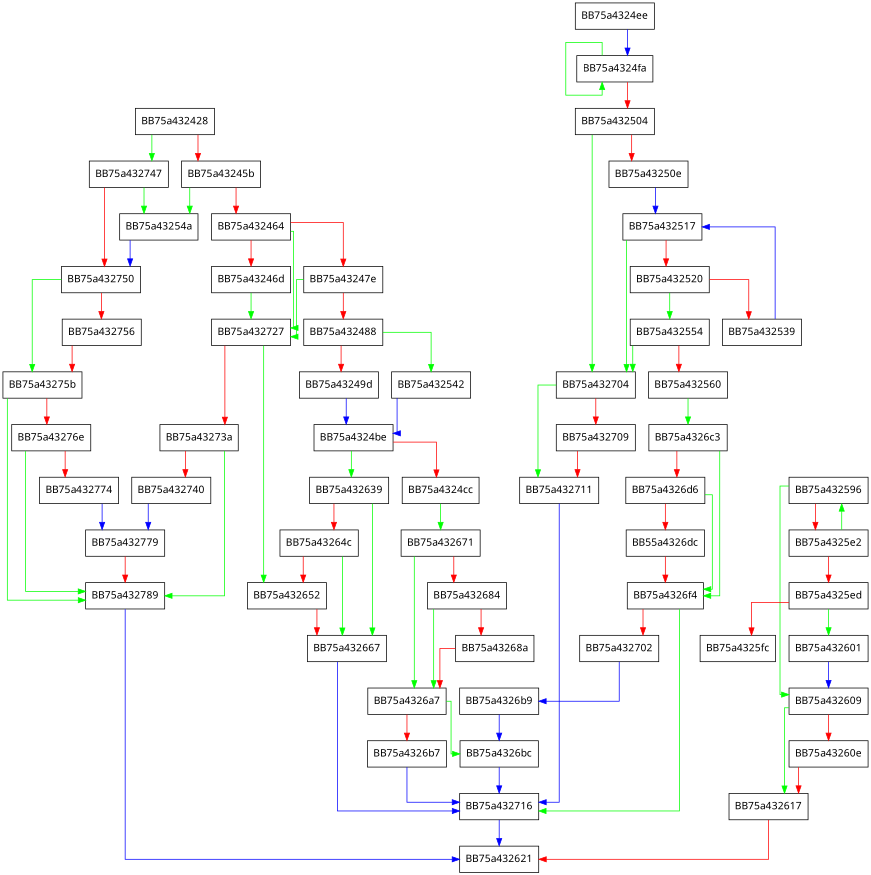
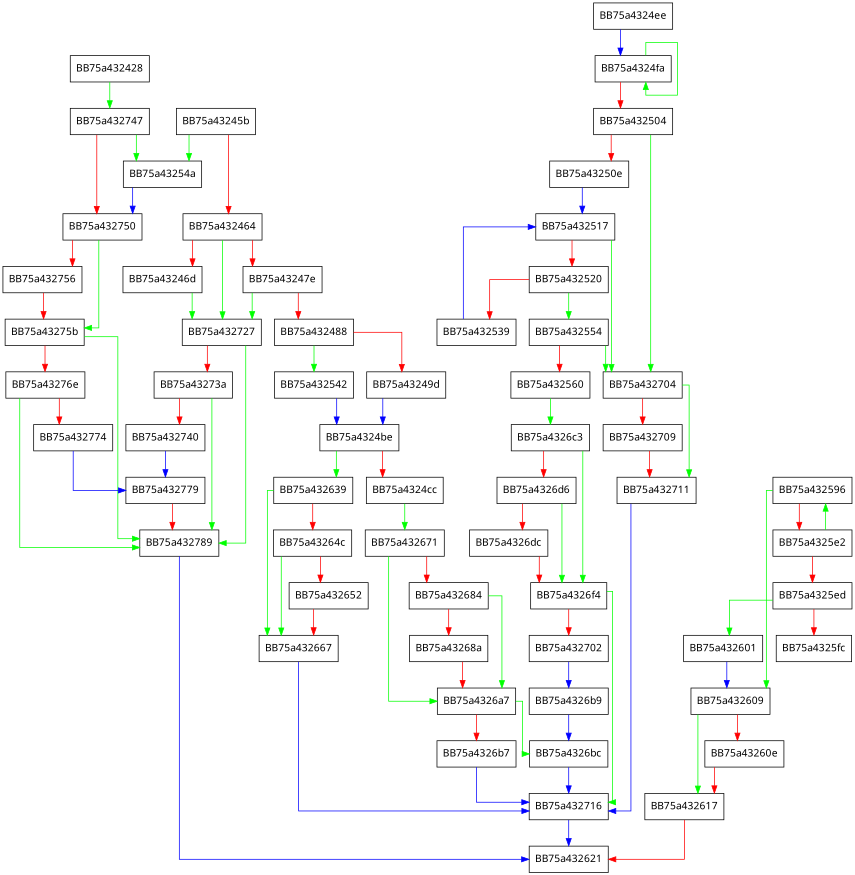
  digraph {
    fontname="Noto Sans"
    splines=ortho
    node [fontname="Noto Sans" shape=box]
    edge [color=red fontname="Noto Sans"]
    BB75a432428
    BB75a432747
    BB75a43245b
    BB75a43254a
    BB75a432750
    BB75a432464
    BB75a43275b
    BB75a432756
    BB75a432727
    BB75a43246d
    BB75a43247e
    BB75a432789
    BB75a43273a
    BB75a432621
    BB75a432740
    BB75a432488
    BB75a432542
    BB75a43249d
    BB75a4324be
    BB75a432639
    BB75a4324cc
    BB75a432667
    BB75a43264c
    BB75a432671
    BB75a432716
    BB75a432652
    BB75a4326a7
    BB75a432684
    BB75a4324ee
    BB75a4324fa
    BB75a4326bc
    BB75a4326b7
    BB75a43268a
    BB75a432504
    BB75a432704
    BB75a43250e
    BB75a432711
    BB75a432709
    BB75a432517
    BB75a432520
    BB75a432554
    BB75a432539
    BB75a432560
    BB75a4326c3
    BB75a43276e
    BB75a4326f4
    BB75a4326d6
    BB75a432702
-   BB75a4326dc [label=BB55a4326dc]
+   BB75a4326dc
    BB75a432596
    BB75a432609
    BB75a4325e2
    BB75a432617
    BB75a43260e
    BB75a4325ed
    BB75a432601
    BB75a4325fc
    BB75a4326b9
    BB75a432779
    BB75a432774
    BB75a432428 -> BB75a432747 [color=green]
-   BB75a432428 -> BB75a43245b
    BB75a432747 -> BB75a43254a [color=green]
    BB75a432747 -> BB75a432750
    BB75a43245b -> BB75a43254a [color=green]
    BB75a43245b -> BB75a432464
    BB75a43254a -> BB75a432750 [color=blue]
    BB75a432750 -> BB75a43275b [color=green]
    BB75a432750 -> BB75a432756
    BB75a432464 -> BB75a432727 [color=green]
    BB75a432464 -> BB75a43246d
    BB75a432464 -> BB75a43247e
    BB75a43275b -> BB75a432789 [color=green]
    BB75a43275b -> BB75a43276e
    BB75a432756 -> BB75a43275b
-   BB75a432727 -> BB75a432652 [color=green]
+   BB75a432727 -> BB75a432789 [color=green]
    BB75a432727 -> BB75a43273a
    BB75a43246d -> BB75a432727 [color=green]
    BB75a43247e -> BB75a432727 [color=green]
    BB75a43247e -> BB75a432488
    BB75a432789 -> BB75a432621 [color=blue]
    BB75a43273a -> BB75a432789 [color=green]
    BB75a43273a -> BB75a432740
    BB75a432740 -> BB75a432779 [color=blue]
    BB75a432488 -> BB75a432542 [color=green]
    BB75a432488 -> BB75a43249d
    BB75a432542 -> BB75a4324be [color=blue]
    BB75a43249d -> BB75a4324be [color=blue]
    BB75a4324be -> BB75a432639 [color=green]
    BB75a4324be -> BB75a4324cc
    BB75a432639 -> BB75a432667 [color=green]
    BB75a432639 -> BB75a43264c
    BB75a4324cc -> BB75a432671 [color=green]
    BB75a432667 -> BB75a432716 [color=blue]
    BB75a43264c -> BB75a432667 [color=green]
    BB75a43264c -> BB75a432652
    BB75a432671 -> BB75a4326a7 [color=green]
    BB75a432671 -> BB75a432684
    BB75a432716 -> BB75a432621 [color=blue]
    BB75a432652 -> BB75a432667
    BB75a4326a7 -> BB75a4326bc [color=green]
    BB75a4326a7 -> BB75a4326b7
    BB75a432684 -> BB75a4326a7 [color=green]
    BB75a432684 -> BB75a43268a
    BB75a4324ee -> BB75a4324fa [color=blue]
    BB75a4324fa -> BB75a4324fa [color=green]
    BB75a4324fa -> BB75a432504
    BB75a4326bc -> BB75a432716 [color=blue]
    BB75a4326b7 -> BB75a432716 [color=blue]
    BB75a43268a -> BB75a4326a7
    BB75a432504 -> BB75a432704 [color=green]
    BB75a432504 -> BB75a43250e
    BB75a432704 -> BB75a432711 [color=green]
    BB75a432704 -> BB75a432709
    BB75a43250e -> BB75a432517 [color=blue]
    BB75a432711 -> BB75a432716 [color=blue]
    BB75a432709 -> BB75a432711
    BB75a432517 -> BB75a432704 [color=green]
    BB75a432517 -> BB75a432520
    BB75a432520 -> BB75a432554 [color=green]
    BB75a432520 -> BB75a432539
    BB75a432554 -> BB75a432704 [color=green]
    BB75a432554 -> BB75a432560
    BB75a432539 -> BB75a432517 [color=blue]
    BB75a432560 -> BB75a4326c3 [color=green]
    BB75a4326c3 -> BB75a4326f4 [color=green]
    BB75a4326c3 -> BB75a4326d6
    BB75a43276e -> BB75a432789 [color=green]
    BB75a43276e -> BB75a432774
    BB75a4326f4 -> BB75a432716 [color=green]
    BB75a4326f4 -> BB75a432702
    BB75a4326d6 -> BB75a4326f4 [color=green]
    BB75a4326d6 -> BB75a4326dc
    BB75a432702 -> BB75a4326b9 [color=blue]
    BB75a4326dc -> BB75a4326f4
    BB75a432596 -> BB75a432609 [color=green]
    BB75a432596 -> BB75a4325e2
    BB75a432609 -> BB75a432617 [color=green]
    BB75a432609 -> BB75a43260e
    BB75a4325e2 -> BB75a432596 [color=green]
    BB75a4325e2 -> BB75a4325ed
    BB75a432617 -> BB75a432621
    BB75a43260e -> BB75a432617
    BB75a4325ed -> BB75a432601 [color=green]
    BB75a4325ed -> BB75a4325fc
    BB75a432601 -> BB75a432609 [color=blue]
    BB75a4326b9 -> BB75a4326bc [color=blue]
    BB75a432779 -> BB75a432789
    BB75a432774 -> BB75a432779 [color=blue]
  }
